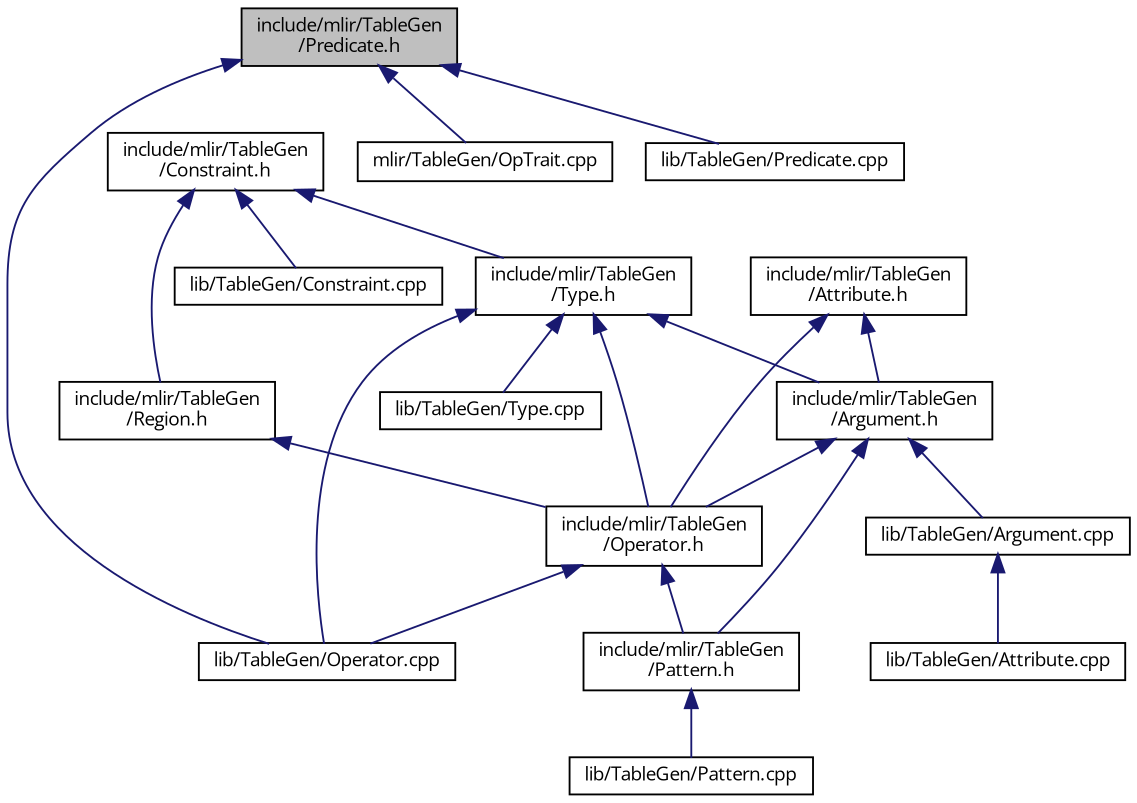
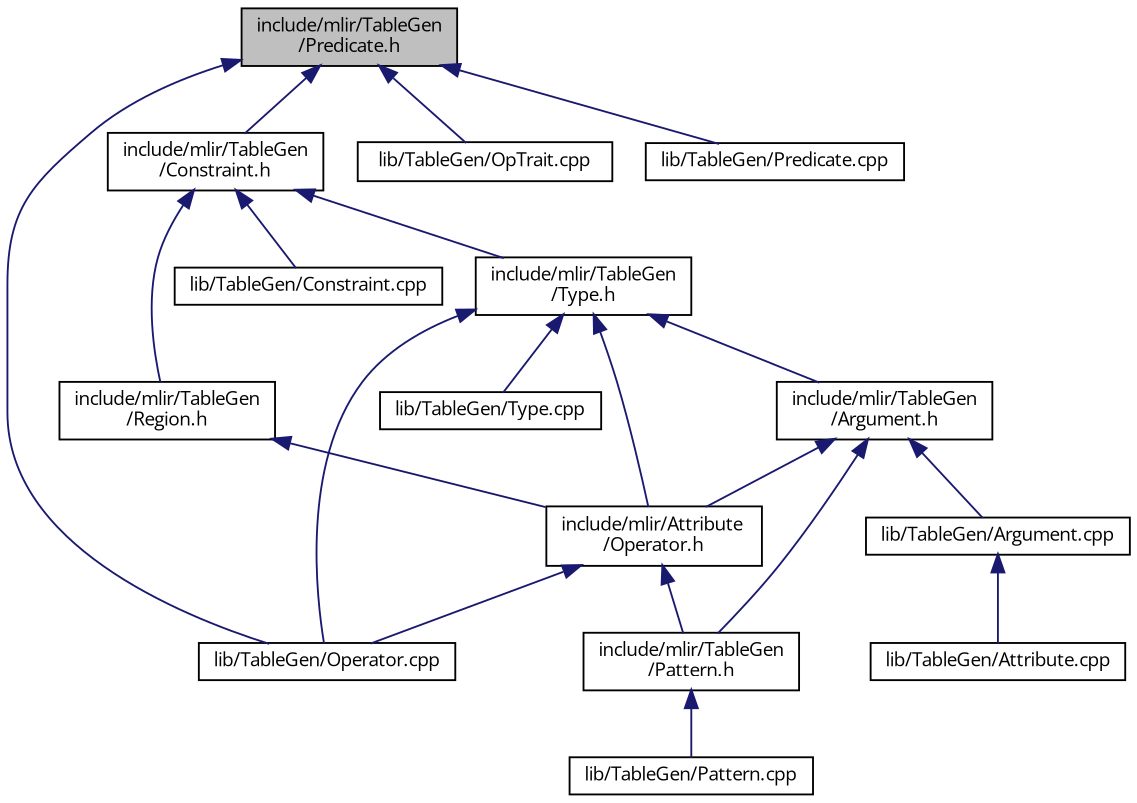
  digraph {
    fontname="Open Sans"
    node [color=black fontname="Open Sans" fontsize=10 shape=record]
    edge [color=midnightblue dir=back fontname="Open Sans" fontsize=10 labelfontname=Helvetica labelfontsize=10 style=solid]
    n1 [fillcolor=grey75 fontcolor=black height=0.2 label="include/mlir/TableGen\l/Predicate.h" style=filled width=0.4]
    n2 [height=0.2 label="include/mlir/TableGen\l/Constraint.h" width=0.4]
    n3 [height=0.2 label="lib/TableGen/Operator.cpp" width=0.4]
-   n4 [height=0.2 label="mlir/TableGen/OpTrait.cpp" width=0.4]
+   n4 [height=0.2 label="lib/TableGen/OpTrait.cpp" width=0.4]
    n5 [height=0.2 label="lib/TableGen/Predicate.cpp" width=0.4]
    n6 [height=0.2 label="include/mlir/TableGen\l/Region.h" width=0.4]
    n7 [height=0.2 label="include/mlir/TableGen\l/Type.h" width=0.4]
    n8 [height=0.2 label="lib/TableGen/Constraint.cpp" width=0.4]
-   n9 [height=0.2 label="include/mlir/TableGen\l/Attribute.h" width=0.4]
    n10 [height=0.2 label="include/mlir/TableGen\l/Argument.h" width=0.4]
-   n11 [height=0.2 label="include/mlir/TableGen\l/Operator.h" width=0.4]
+   n11 [height=0.2 label="include/mlir/Attribute\l/Operator.h" width=0.4]
    n12 [height=0.2 label="lib/TableGen/Type.cpp" width=0.4]
    n13 [height=0.2 label="include/mlir/TableGen\l/Pattern.h" width=0.4]
    n14 [height=0.2 label="lib/TableGen/Argument.cpp" width=0.4]
    n15 [height=0.2 label="lib/TableGen/Pattern.cpp" width=0.4]
    n16 [height=0.2 label="lib/TableGen/Attribute.cpp" width=0.4]
+   n1 -> n2
    n1 -> n3
    n1 -> n4
    n1 -> n5
    n2 -> n6
    n2 -> n7
    n2 -> n8
    n6 -> n11
    n7 -> n3
    n7 -> n10
    n7 -> n11
    n7 -> n12
-   n9 -> n10
-   n9 -> n11
    n10 -> n11
    n10 -> n13
    n10 -> n14
    n11 -> n3
    n11 -> n13
    n13 -> n15
    n14 -> n16
  }
